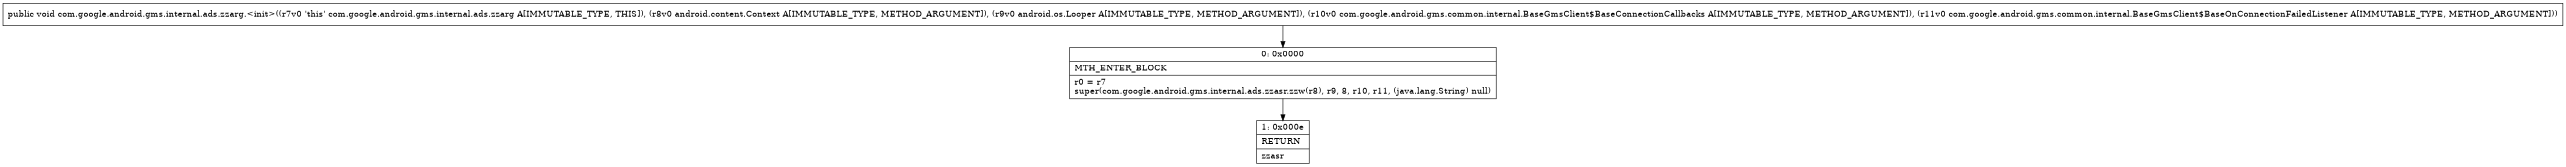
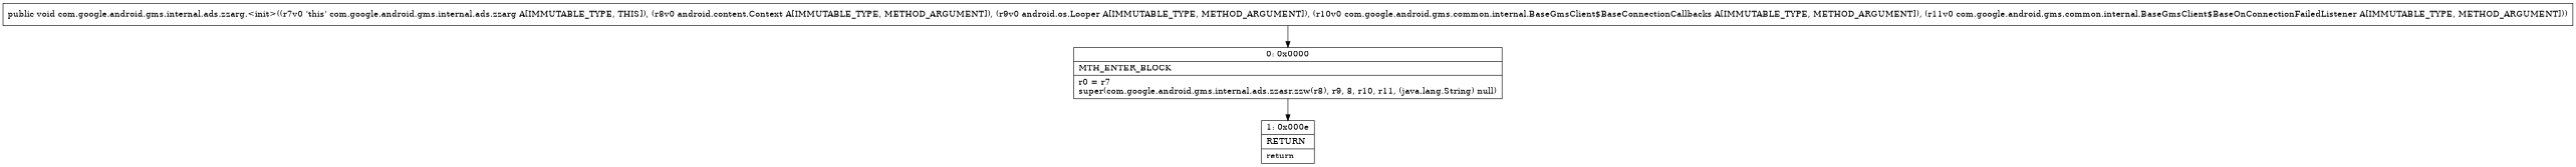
  digraph {
    node [shape=record]
    n1 [label="{0\:\ 0x0000|MTH_ENTER_BLOCK\l|r0 = r7\lsuper(com.google.android.gms.internal.ads.zzasr.zzw(r8), r9, 8, r10, r11, (java.lang.String) null)\l}"]
-   n2 [label="{1\:\ 0x000e|RETURN\l|zzasr\l}"]
+   n2 [label="{1\:\ 0x000e|RETURN\l|return\l}"]
    n3 [label="{public void com.google.android.gms.internal.ads.zzarg.\<init\>((r7v0 'this' com.google.android.gms.internal.ads.zzarg A[IMMUTABLE_TYPE, THIS]), (r8v0 android.content.Context A[IMMUTABLE_TYPE, METHOD_ARGUMENT]), (r9v0 android.os.Looper A[IMMUTABLE_TYPE, METHOD_ARGUMENT]), (r10v0 com.google.android.gms.common.internal.BaseGmsClient$BaseConnectionCallbacks A[IMMUTABLE_TYPE, METHOD_ARGUMENT]), (r11v0 com.google.android.gms.common.internal.BaseGmsClient$BaseOnConnectionFailedListener A[IMMUTABLE_TYPE, METHOD_ARGUMENT])) }"]
    n1 -> n2
    n3 -> n1
  }
